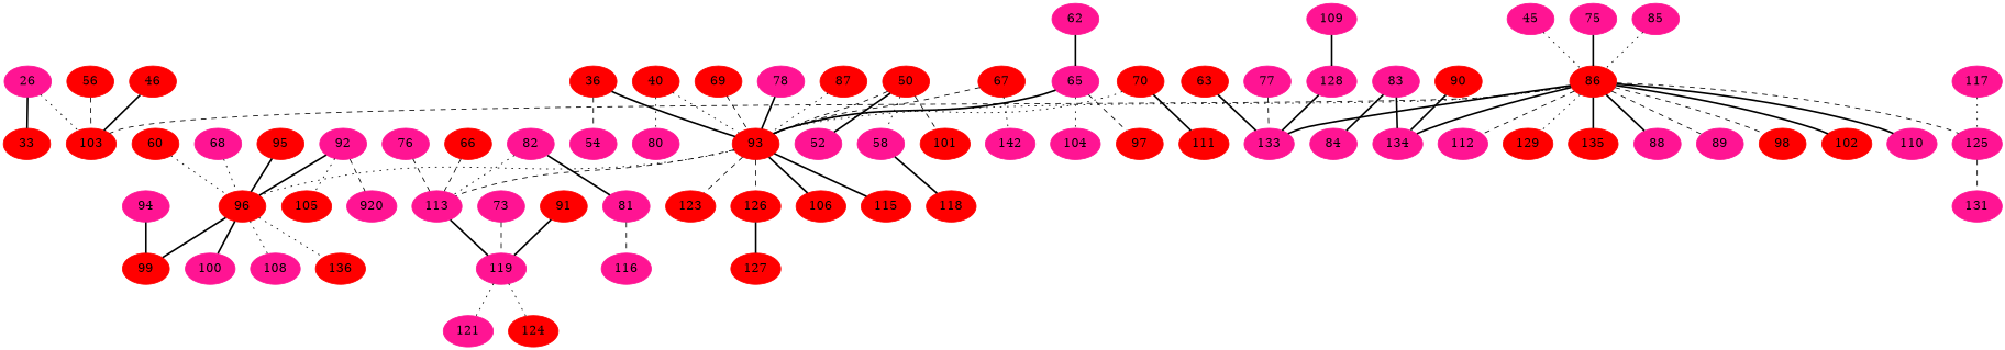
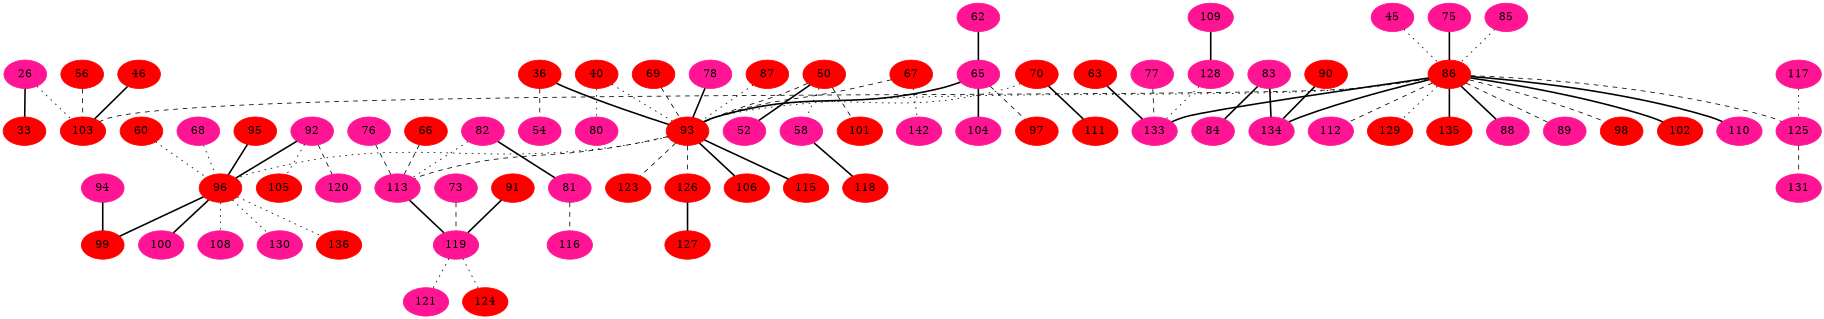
  graph {
    node [color=deeppink style=filled]
    edge [style=bold]
    33 [color=red]
    26
    103 [color=red super="+16"]
    36 [color=red super="+29"]
    54
    93 [color=red super="+10+41+51+35+64+23"]
    96 [color=red super="+11+9+74"]
    113 [super="+14+18+55"]
    106 [color=red]
    115 [color=red]
    123 [color=red]
    126 [color=red]
    40 [color=red]
    80
    86 [color=red super="+34+28+37+42"]
    133 [super="+57"]
    134 [super="+48"]
    88
    89
    98 [color=red]
    102 [color=red]
    110
    112
    125 [super="+59+107"]
    129 [color=red]
    135 [color=red]
    45
    46 [color=red]
    50 [color=red]
    52
    58
    101 [color=red]
    118 [color=red]
    56 [color=red]
    99 [color=red super="+61"]
    100
    108
+   130
    136 [color=red]
    60 [color=red]
    65 [super="+38+32+43"]
    97 [color=red]
    104
    62
    63 [color=red]
    119 [super="+53"]
    66 [color=red]
    67 [color=red]
    n49 [label=142]
    68
    69 [color=red]
    70 [color=red]
    111 [color=red]
    n54 [label=82]
    81
    116
    121
    124 [color=red]
    73
    75
    76
    77
    78
    83 [super="+79"]
    84
    85
    131
    87 [color=red]
    90 [color=red]
    91 [color=red]
    92
    105 [color=red]
-   120 [label=920]
+   120
    127 [color=red]
    94
    95 [color=red]
    128 [super="+82"]
    109
    117
    26 -- 33
    26 -- 103 [style=dotted]
    36 -- 54 [style=dashed]
    36 -- 93
    93 -- 96 [style=dotted]
    93 -- 113 [style=dashed]
    93 -- 106
    93 -- 115
    93 -- 123 [style=dashed]
    93 -- 126 [style=dashed]
    96 -- 99
    96 -- 100
    96 -- 108 [style=dotted]
+   96 -- 130 [style=dotted]
    96 -- 136 [style=dotted]
    113 -- 119
    126 -- 127
    40 -- 93 [style=dotted]
    40 -- 80 [style=dotted]
    86 -- 103 [style=dashed]
    86 -- 93 [style=dotted]
    86 -- 133
    86 -- 134
    86 -- 88
    86 -- 89 [style=dashed]
    86 -- 98 [style=dashed]
    86 -- 102
    86 -- 110
    86 -- 112 [style=dashed]
    86 -- 125 [style=dashed]
    86 -- 129 [style=dotted]
    86 -- 135
    125 -- 131 [style=dashed]
    45 -- 86 [style=dotted]
    46 -- 103
    50 -- 93 [style=dashed]
    50 -- 52
    50 -- 58 [style=dotted]
    50 -- 101 [style=dashed]
    58 -- 118
    56 -- 103 [style=dashed]
    60 -- 96 [style=dotted]
    65 -- 93
    65 -- 97 [style=dashed]
-   65 -- 104 [style=dotted]
+   65 -- 104
    62 -- 65
    63 -- 133
    119 -- 121 [style=dotted]
    119 -- 124 [style=dotted]
    66 -- 113 [style=dashed]
    67 -- 93 [style=dashed]
    67 -- n49 [style=dotted]
    68 -- 96 [style=dotted]
    69 -- 93 [style=dashed]
    70 -- 93 [style=dotted]
    70 -- 111
    n54 -- 113 [style=dotted]
    n54 -- 81
    81 -- 116 [style=dashed]
    73 -- 119 [style=dashed]
    75 -- 86
    76 -- 113 [style=dashed]
    77 -- 133 [style=dashed]
    78 -- 93
    83 -- 134
    83 -- 84
    85 -- 86 [style=dotted]
    87 -- 93 [style=dotted]
    90 -- 134
    91 -- 119
    92 -- 96
    92 -- 105 [style=dotted]
    92 -- 120 [style=dashed]
    94 -- 99
    95 -- 96
-   128 -- 133
+   128 -- 133 [style=dotted]
    109 -- 128
    117 -- 125 [style=dotted]
  }
